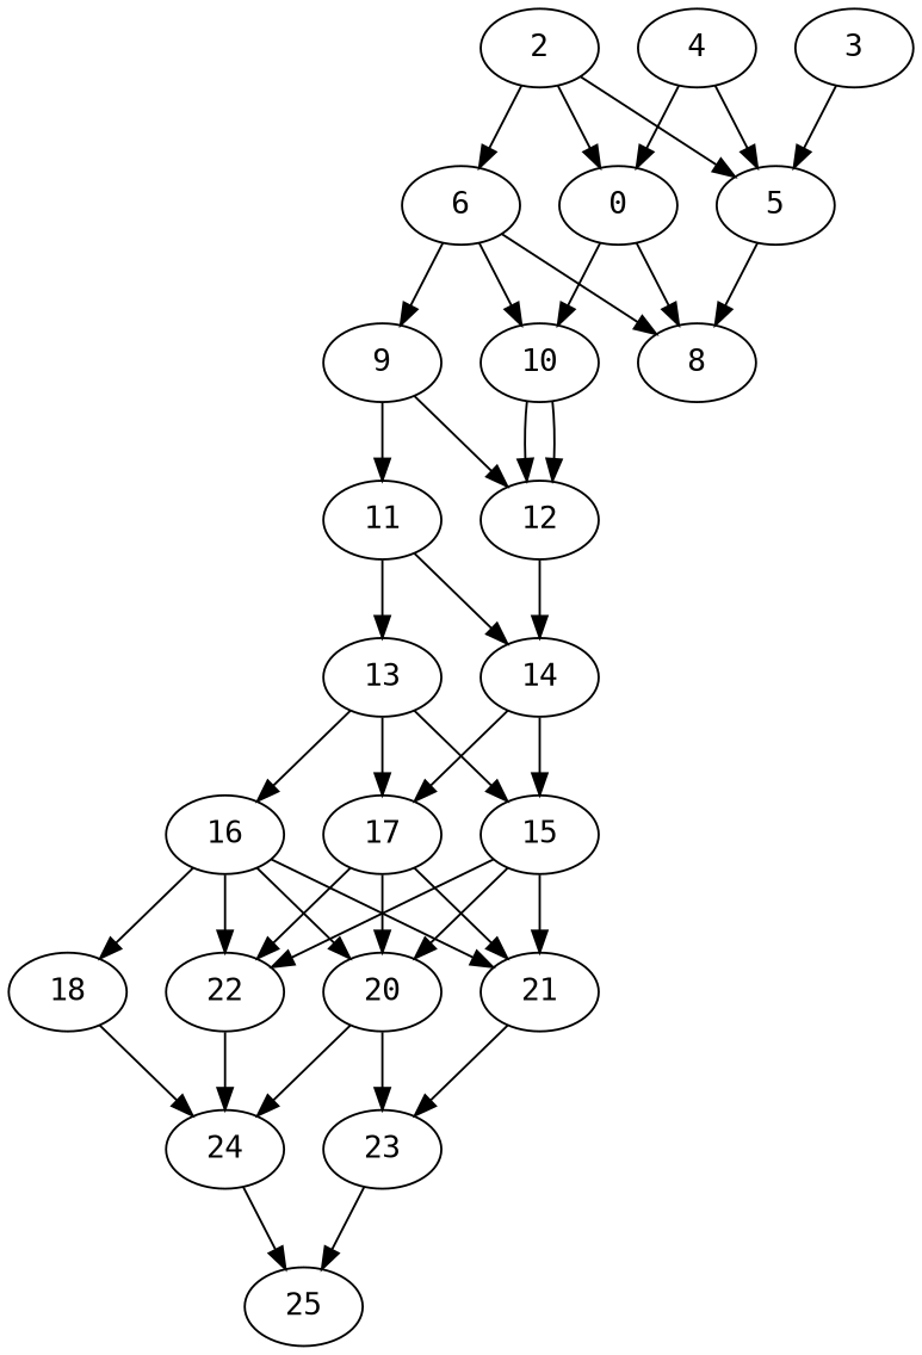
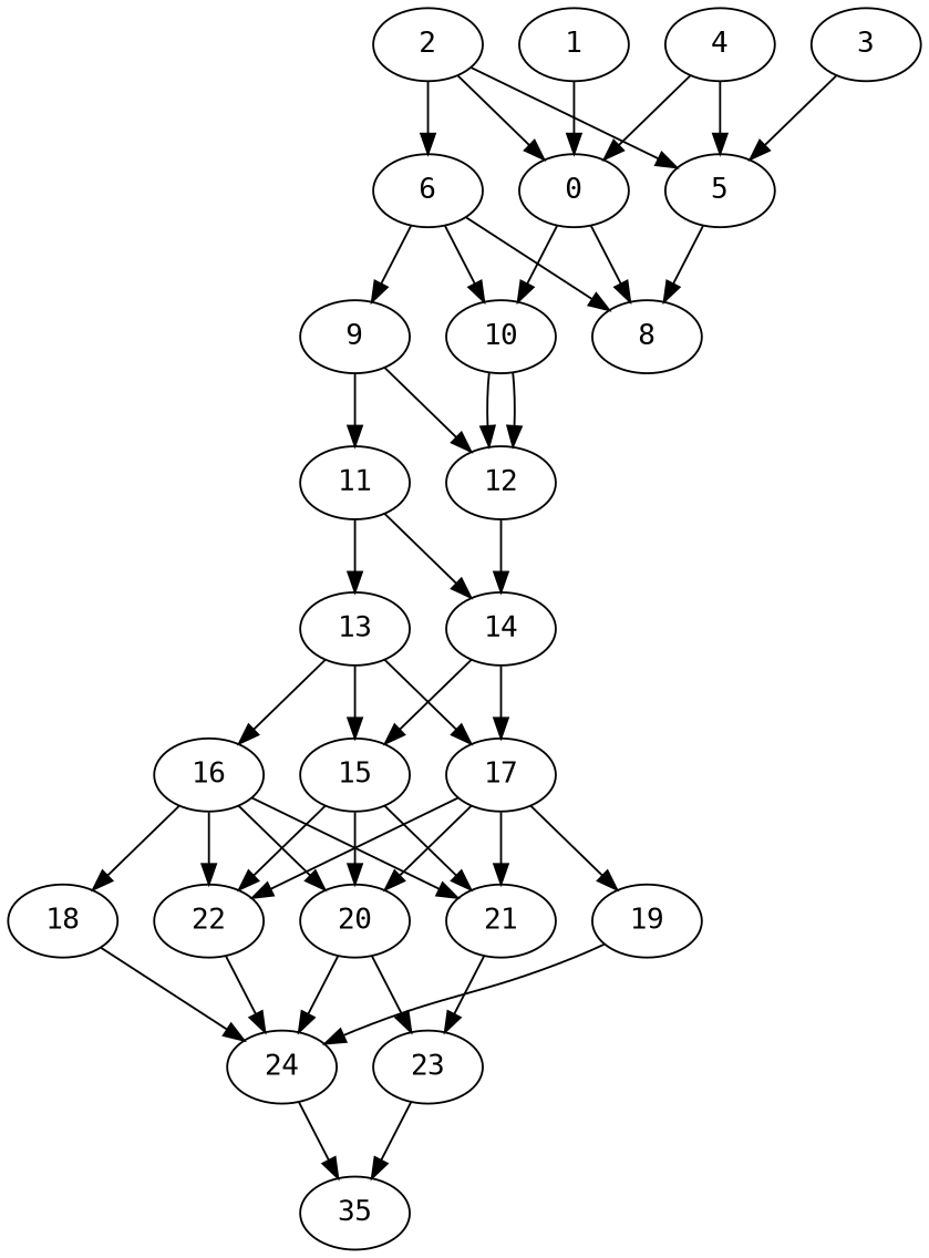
  digraph {
    fontname="DejaVu Sans Mono"
    node [alpha=0.16 fontname="DejaVu Sans Mono"]
    edge [fontname="DejaVu Sans Mono"]
+   1 [alpha=0.15 expect_size=11171840]
    n2 [expect_size=30703616 label=0]
    8 [alpha=0.06 expect_size=31913984]
    10 [alpha=0.10 expect_size=16808960]
    12 [alpha=0.04 expect_size=24823808]
    2 [alpha=0.10 expect_size=9522176]
    5 [alpha=0.02 expect_size=48004096]
    6 [alpha=0.02 expect_size=50239488]
    9 [alpha=0.06 expect_size=51739648]
    11 [alpha=0.19 expect_size=36894720]
    3 [expect_size=41560064]
    4 [alpha=0.10 expect_size=36489216]
    13 [alpha=0.08 expect_size=49001472]
    14 [alpha=0.19 expect_size=39479296]
    15 [alpha=0.15 expect_size=16476160]
    16 [alpha=0.15 expect_size=20454400]
    17 [alpha=0.20 expect_size=25701376]
    20 [alpha=0.06 expect_size=43687936]
    21 [alpha=0.01 expect_size=19311616]
    22 [alpha=0.18 expect_size=16102400]
    18 [expect_size=17418240]
+   19 [alpha=0.13 expect_size=30528512]
    24 [expect_size=45199360]
    23 [alpha=0.11 expect_size=25492480]
-   25 [alpha=0.00 expect_size=43291648]
+   25 [alpha=0.00 expect_size=43291648 label=35]
+   1 -> n2
    n2 -> 8
    n2 -> 10
    10 -> 12
    10 -> 12
    12 -> 14
    2 -> n2
    2 -> 5
    2 -> 6
    5 -> 8
    6 -> 8
    6 -> 10
    6 -> 9
    9 -> 12
    9 -> 11
    11 -> 13
    11 -> 14
    3 -> 5
    4 -> n2
    4 -> 5
    13 -> 15
    13 -> 16
    13 -> 17
    14 -> 15
    14 -> 17
    15 -> 20
    15 -> 21
    15 -> 22
    16 -> 20
    16 -> 21
    16 -> 22
    16 -> 18
    17 -> 20
    17 -> 21
    17 -> 22
+   17 -> 19
    20 -> 24
    20 -> 23
    21 -> 23
    22 -> 24
    18 -> 24
+   19 -> 24
    24 -> 25
    23 -> 25
  }
